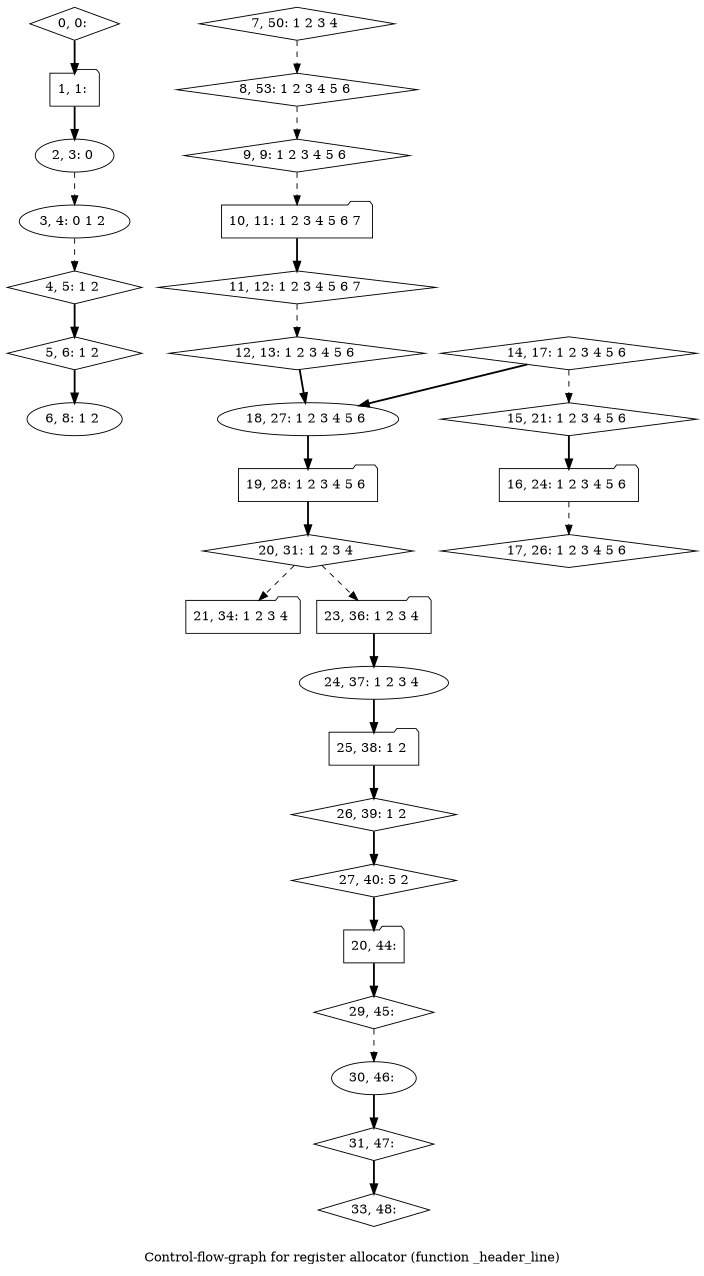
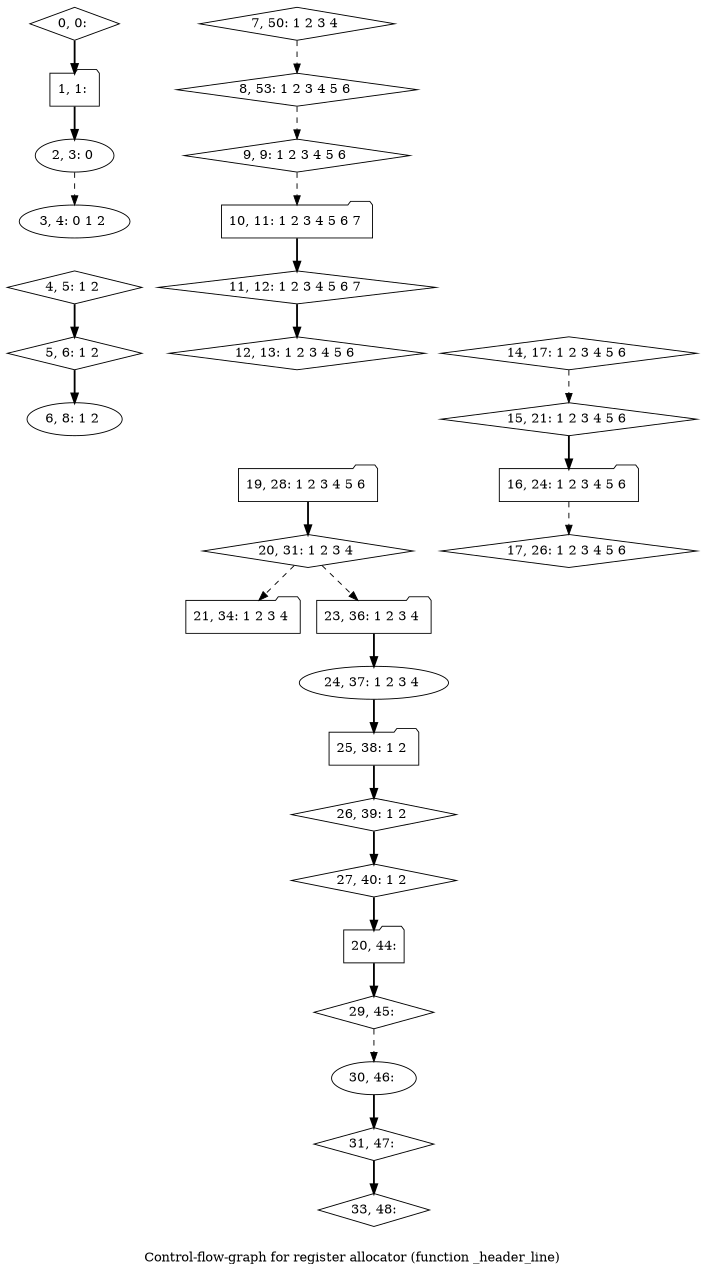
  digraph {
    label="Control-flow-graph for register allocator (function _header_line)"
    node [shape=diamond]
    edge [style=bold]
    n1 [label="0, 0: "]
    n2 [label="1, 1: " shape=folder]
    n3 [label="2, 3: 0 " shape=ellipse]
    n4 [label="3, 4: 0 1 2 " shape=ellipse]
    n5 [label="4, 5: 1 2 "]
    n6 [label="5, 6: 1 2 "]
    n7 [label="6, 8: 1 2 " shape=ellipse]
    n8 [label="7, 50: 1 2 3 4 "]
    n9 [label="8, 53: 1 2 3 4 5 6 "]
    n10 [label="9, 9: 1 2 3 4 5 6 "]
    n11 [label="10, 11: 1 2 3 4 5 6 7 " shape=folder]
    n12 [label="11, 12: 1 2 3 4 5 6 7 "]
    n13 [label="12, 13: 1 2 3 4 5 6 "]
-   n14 [label="18, 27: 1 2 3 4 5 6 " shape=ellipse]
    n15 [label="19, 28: 1 2 3 4 5 6 " shape=folder]
    n16 [label="14, 17: 1 2 3 4 5 6 "]
    n17 [label="15, 21: 1 2 3 4 5 6 "]
    n18 [label="16, 24: 1 2 3 4 5 6 " shape=folder]
    n19 [label="17, 26: 1 2 3 4 5 6 "]
    n20 [label="20, 31: 1 2 3 4 "]
    n21 [label="21, 34: 1 2 3 4 " shape=folder]
    n22 [label="23, 36: 1 2 3 4 " shape=folder]
    n23 [label="24, 37: 1 2 3 4 " shape=ellipse]
    n24 [label="25, 38: 1 2 " shape=folder]
    n25 [label="26, 39: 1 2 "]
-   n26 [label="27, 40: 5 2"]
+   n26 [label="27, 40: 1 2 "]
    n27 [label="20, 44:" shape=folder]
    n28 [label="29, 45: "]
    n29 [label="30, 46: " shape=ellipse]
    n30 [label="31, 47: "]
    n31 [label="33, 48:"]
    n1 -> n2
    n2 -> n3
    n3 -> n4 [style=dashed]
-   n4 -> n5 [style=dashed]
    n5 -> n6
    n6 -> n7
    n8 -> n9 [style=dashed]
    n9 -> n10 [style=dashed]
    n10 -> n11 [style=dashed]
    n11 -> n12
-   n12 -> n13 [style=dashed]
-   n13 -> n14
-   n14 -> n15
+   n12 -> n13
    n15 -> n20
-   n16 -> n14
    n16 -> n17 [style=dashed]
    n17 -> n18
    n18 -> n19 [style=dashed]
    n20 -> n21 [style=dashed]
    n20 -> n22 [style=dashed]
    n22 -> n23
    n23 -> n24
    n24 -> n25
    n25 -> n26
    n26 -> n27
    n27 -> n28
    n28 -> n29 [style=dashed]
    n29 -> n30
    n30 -> n31
  }
